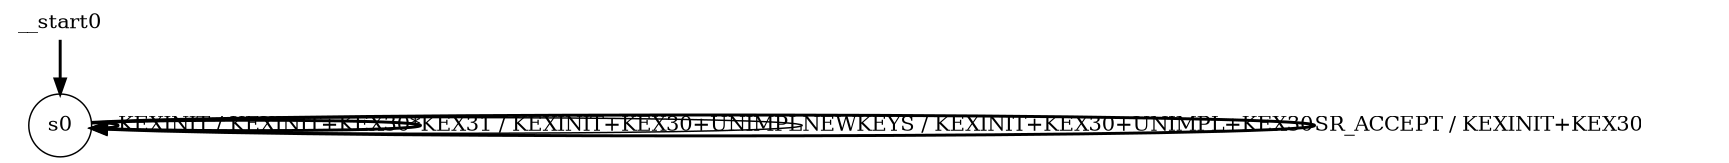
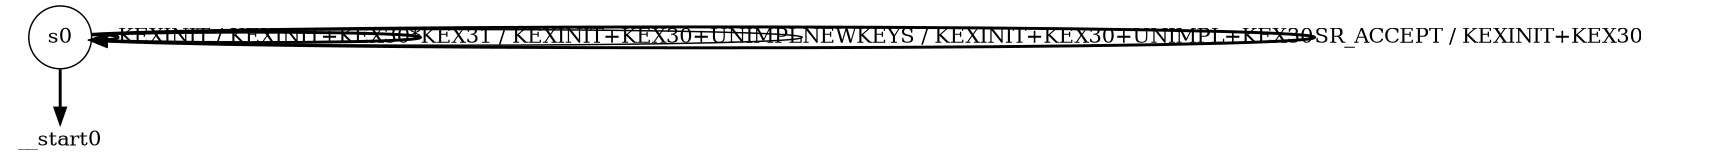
  digraph {
    edge [style=bold]
    n1 [label=s0 shape=circle]
    __start0 [height=0 shape=none width=0]
    n1 -> n1 [label="KEXINIT / KEXINIT+KEX30*"]
    n1 -> n1 [label="KEX31 / KEXINIT+KEX30+UNIMPL"]
    n1 -> n1 [label="NEWKEYS / KEXINIT+KEX30+UNIMPL+KEX30" style=solid]
    n1 -> n1 [label="SR_ACCEPT / KEXINIT+KEX30"]
-   __start0 -> n1
+   n1 -> __start0
  }
